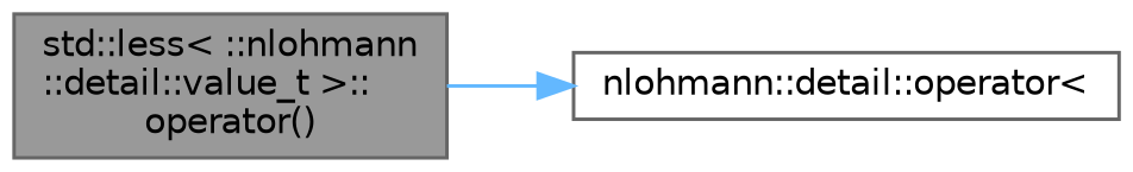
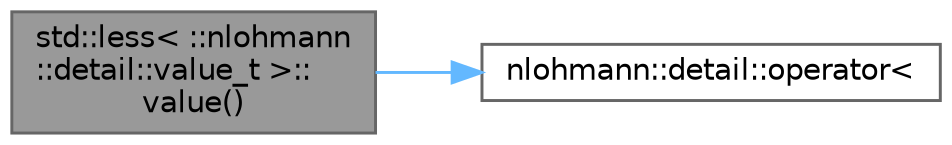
  digraph {
    rankdir=LR
    node [fontname=Helvetica fontsize=10 shape=box style=filled]
-   n1 [color=gray40 fillcolor=grey60 fontcolor=black height=0.2 label="std::less\< ::nlohmann\l::detail::value_t \>::\loperator()" width=0.4]
+   n1 [color=gray40 fillcolor=grey60 fontcolor=black height=0.2 label="std::less\< ::nlohmann\l::detail::value_t \>::\lvalue()" width=0.4]
    n2 [color=grey40 fillcolor=white height=0.2 label="nlohmann::detail::operator\<" width=0.4]
    n1 -> n2 [color=steelblue1 fontname=Helvetica fontsize=10 labelfontname=Helvetica labelfontsize=10 style=solid]
  }
